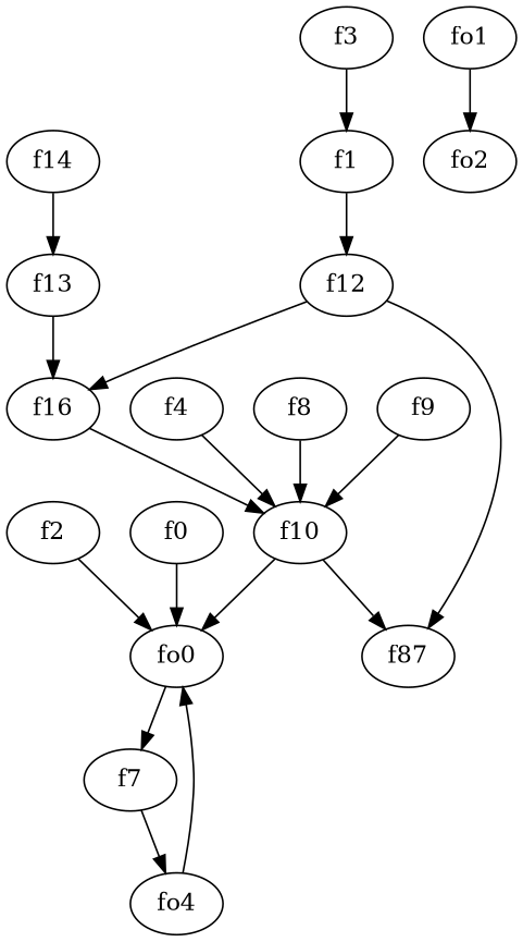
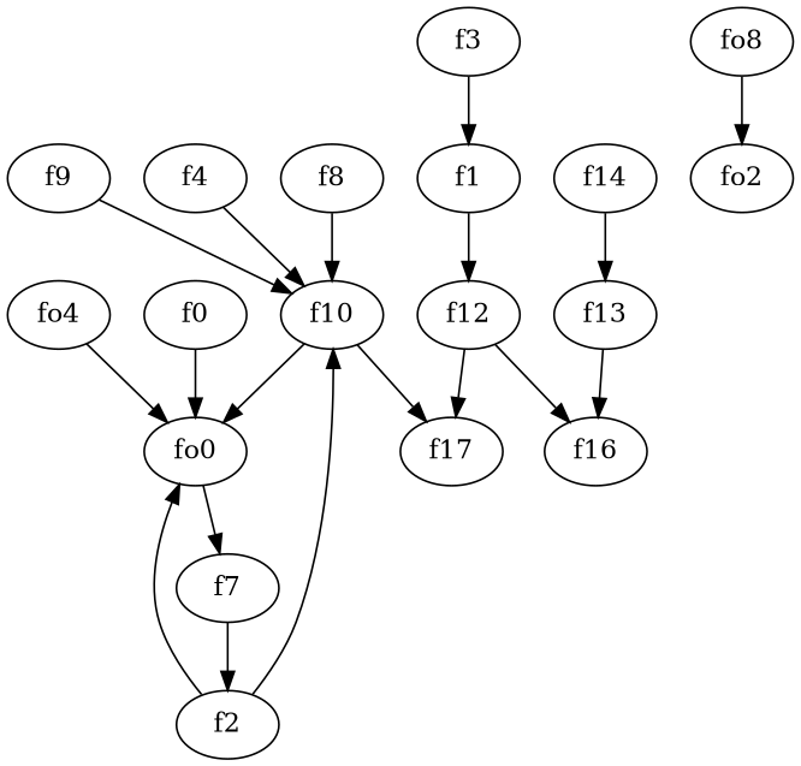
  strict digraph {
    edge [weight=2]
    f1
    f12
-   f17 [label=f87]
+   f17
    f16
    n5 [label=fo0]
    f2
    f7
    f3
    f4
    f10
    n11 [label=f0]
    fo4
    f8
    f9
-   fo1
+   fo1 [label=fo8]
    fo2
    f13
    f14
    f1 -> f12
    f12 -> f17
    f12 -> f16
-   f16 -> f10
+   f2 -> f10
    n5 -> f7
    f2 -> n5
-   f7 -> fo4
+   f7 -> f2
    f3 -> f1
    f4 -> f10
    f10 -> f17
    f10 -> n5
    n11 -> n5
    fo4 -> n5
    f8 -> f10
    f9 -> f10
    fo1 -> fo2
    f13 -> f16
    f14 -> f13
  }
